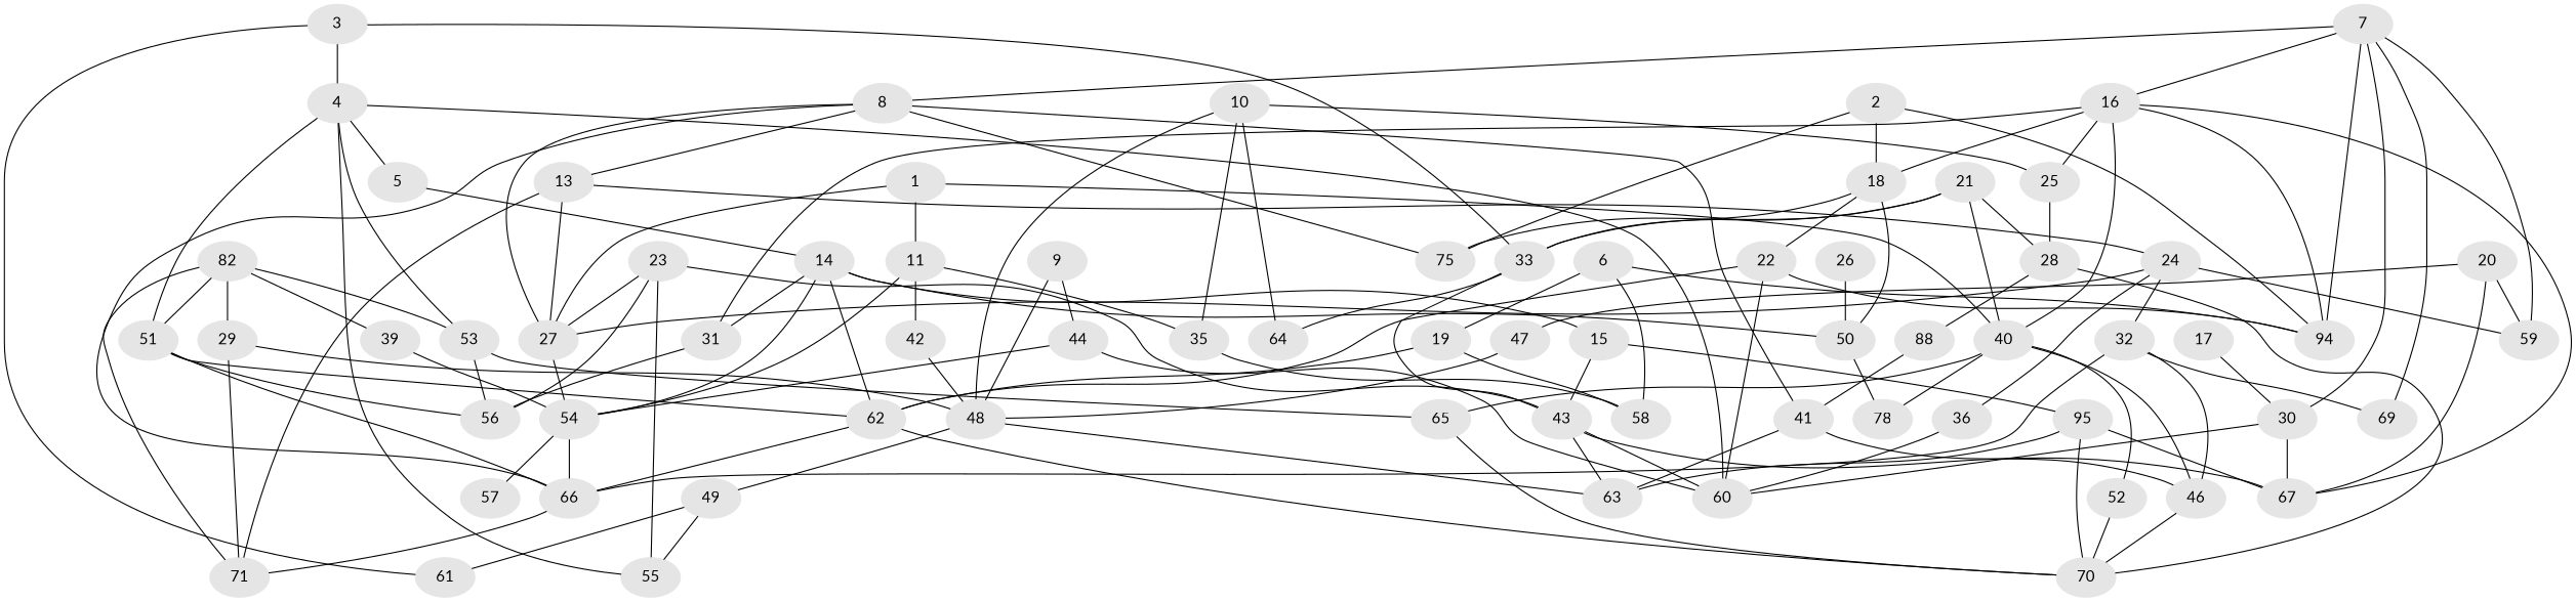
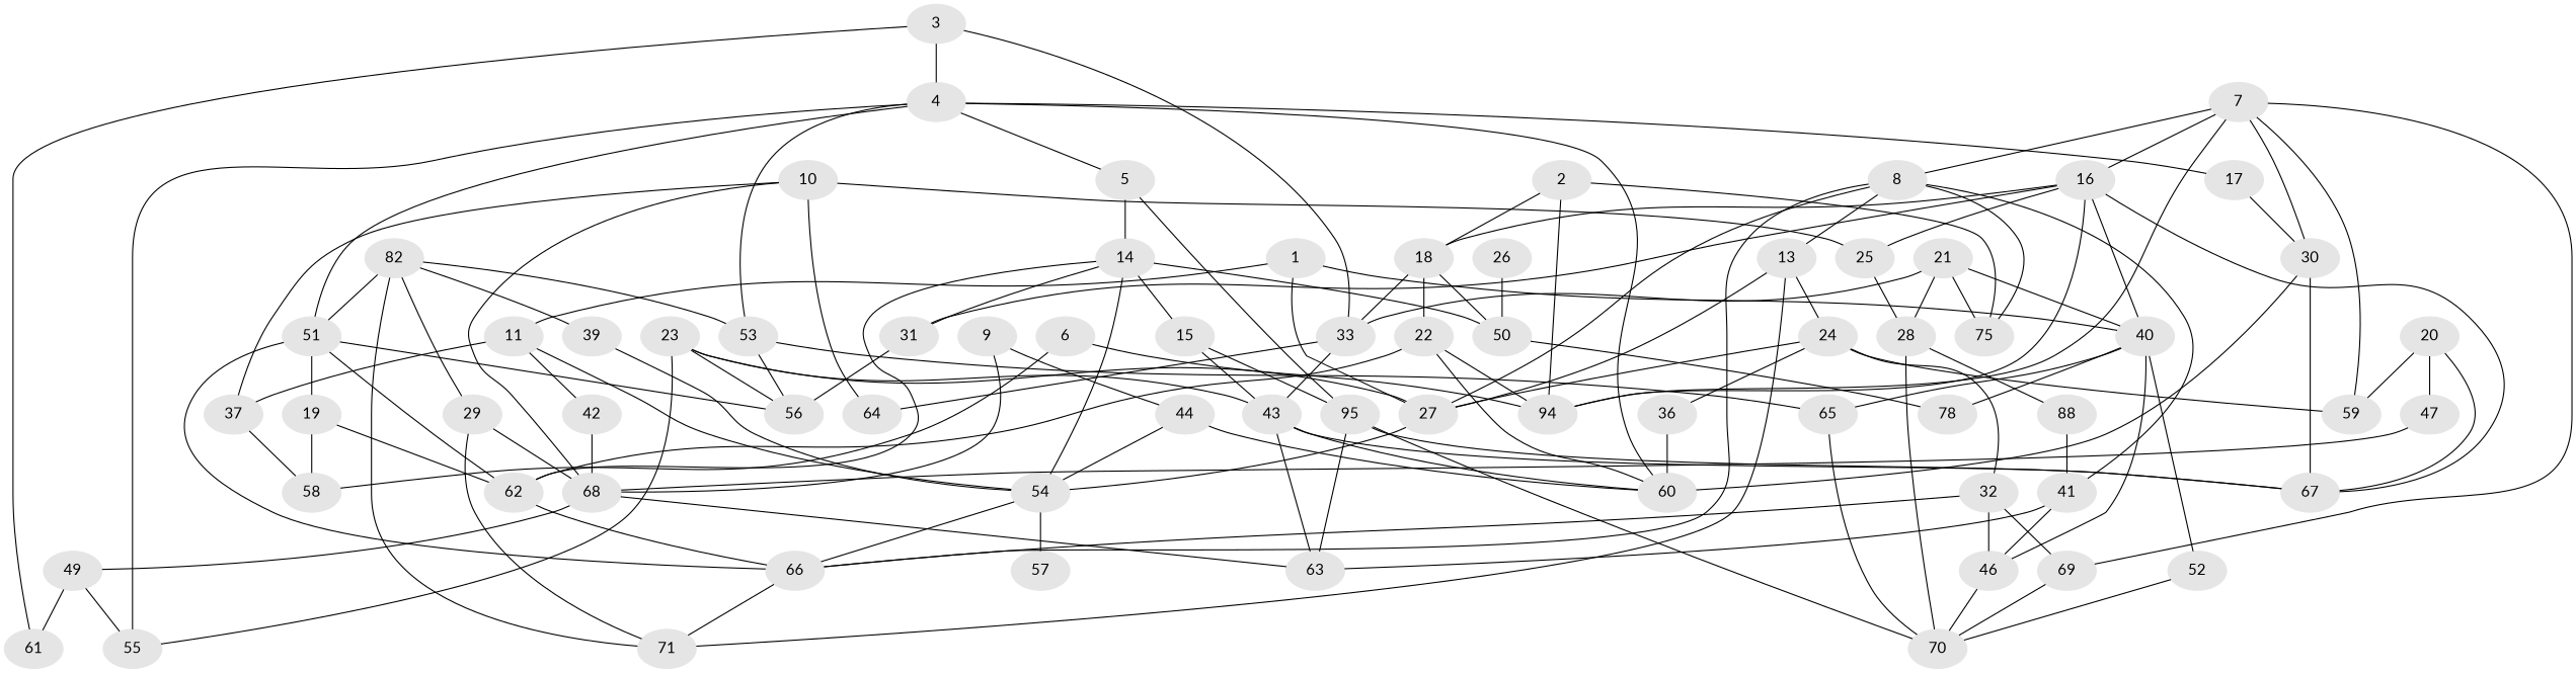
  graph {
    fontname=Lato
    node [color=gray90 fontname=Lato style=filled]
    edge [fontname=Lato]
    1
    11
    40
    27
    54
-   37 [label=35]
+   37
    42
    46
    52
    65
    n11 [label=78]
    66
    57
    2
    18
    n16 [label=94]
    n17 [label=75]
    33
    50
    22
    3
    4
    61
    5
    17
    53
    55
    60
    51
    26
    64
    43
    14
    n34 [label=95]
    30
    56
    62
    15
    31
    67
    70
    63
    6
    19
    58
    7
    8
    16
    59
    69
    13
    41
    25
    71
    24
    9
    44
-   48
+   48 [label=68]
    49
    10
    28
    n62 [label=82]
    29
    39
    32
    36
    20
    47
    21
    n70 [label=88]
    23
    1 -- 11
    1 -- 40
    1 -- 27
    11 -- 54
    11 -- 37
    11 -- 42
    40 -- 46
    40 -- 52
    40 -- 65
    40 -- n11
    27 -- 54
    54 -- 66
    54 -- 57
    37 -- 58
    42 -- 48
    46 -- 70
    52 -- 70
    65 -- 70
    66 -- 71
    2 -- 18
    2 -- n16
    2 -- n17
    18 -- 33
    18 -- 50
    18 -- 22
    33 -- 64
    33 -- 43
    50 -- n11
    22 -- n16
    22 -- 60
    22 -- 62
    3 -- 33
    3 -- 4
    3 -- 61
    4 -- 5
+   4 -- 17
    4 -- 53
    4 -- 55
    4 -- 60
    4 -- 51
    5 -- 14
+   5 -- n34
    17 -- 30
    53 -- 65
    53 -- 56
    51 -- 66
    51 -- 56
    51 -- 62
    26 -- 50
    43 -- 60
    43 -- 67
    43 -- 63
    14 -- 54
    14 -- 50
    14 -- 62
    14 -- 15
    14 -- 31
    n34 -- 67
    n34 -- 70
    n34 -- 63
    30 -- 60
    30 -- 67
    62 -- 66
    15 -- 43
    15 -- n34
    31 -- 56
    6 -- n16
-   6 -- 19
+   51 -- 19
    6 -- 58
    19 -- 62
    19 -- 58
    7 -- n16
    7 -- 30
    7 -- 8
    7 -- 16
    7 -- 59
    7 -- 69
    8 -- 27
    8 -- 66
    8 -- n17
    8 -- 13
    8 -- 41
    16 -- 40
    16 -- 18
    16 -- n16
    16 -- 31
    16 -- 67
    16 -- 25
-   62 -- 70
+   69 -- 70
    13 -- 27
    13 -- 71
    13 -- 24
    41 -- 46
    41 -- 63
    25 -- 28
    24 -- 27
    24 -- 59
    24 -- 32
    24 -- 36
    9 -- 44
    9 -- 48
    44 -- 54
    44 -- 60
    48 -- 63
    48 -- 49
    49 -- 61
    49 -- 55
    10 -- 37
    10 -- 64
    10 -- 25
    10 -- 48
    28 -- 70
    28 -- n70
    n62 -- 53
    n62 -- 51
    n62 -- 71
    n62 -- 29
    n62 -- 39
    29 -- 71
    29 -- 48
    39 -- 54
    32 -- 46
    32 -- 66
    32 -- 69
    36 -- 60
    20 -- 67
    20 -- 59
    20 -- 47
    47 -- 48
    21 -- 40
    21 -- n17
    21 -- 33
    21 -- 28
    n70 -- 41
    23 -- 27
    23 -- 55
    23 -- 43
    23 -- 56
  }
